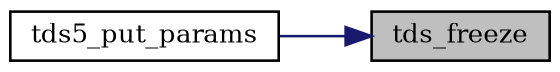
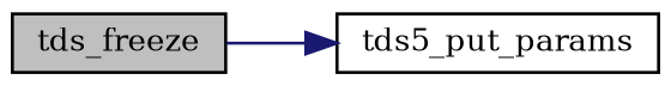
  digraph {
    rankdir=RL
    fontname="DejaVu Serif"
    node [color=black fontname="DejaVu Serif" fontsize=10 shape=record style=filled]
    n1 [fillcolor=grey75 fontcolor=black height=0.2 label=tds_freeze width=0.4]
    n2 [fillcolor=white height=0.2 label=tds5_put_params width=0.4]
-   n1 -> n2 [color=midnightblue dir=back fontname="DejaVu Serif" fontsize=10 labelfontname=Helvetica labelfontsize=10 style=solid]
+   n2 -> n1 [color=midnightblue dir=back fontname="DejaVu Serif" fontsize=10 labelfontname=Helvetica labelfontsize=10 style=solid]
  }
